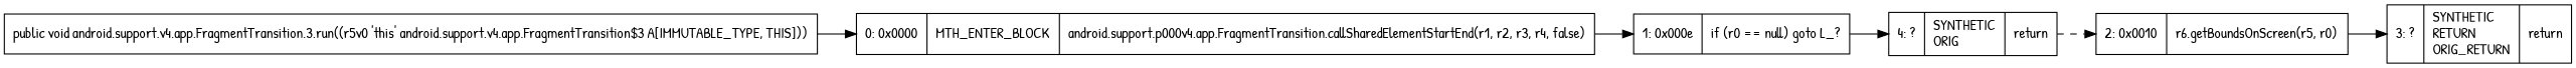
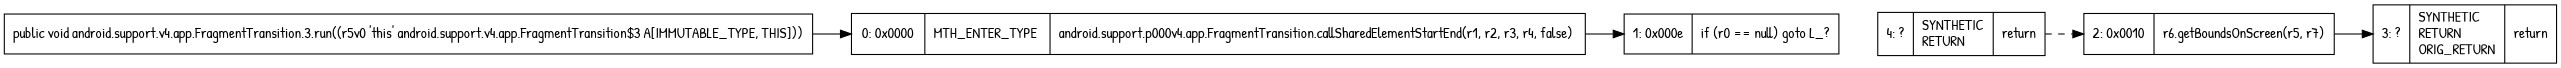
  digraph {
    fontname="Patrick Hand"
    rankdir=LR
    node [fontname="Patrick Hand" shape=record]
    edge [fontname="Patrick Hand"]
-   n1 [label="{0\:\ 0x0000|MTH_ENTER_BLOCK\l|android.support.p000v4.app.FragmentTransition.callSharedElementStartEnd(r1, r2, r3, r4, false)\l}"]
+   n1 [label="{0\:\ 0x0000|MTH_ENTER_TYPE\l|android.support.p000v4.app.FragmentTransition.callSharedElementStartEnd(r1, r2, r3, r4, false)\l}"]
    n2 [label="{1\:\ 0x000e|if (r0 == null) goto L_?\l}"]
-   n3 [label="{4\:\ ?|SYNTHETIC\lORIG\l|return\l}"]
-   n4 [label="{2\:\ 0x0010|r6.getBoundsOnScreen(r5, r0)\l}"]
+   n3 [label="{4\:\ ?|SYNTHETIC\lRETURN\l|return\l}"]
+   n4 [label="{2\:\ 0x0010|r6.getBoundsOnScreen(r5, r7)\l}"]
    n5 [label="{3\:\ ?|SYNTHETIC\lRETURN\lORIG_RETURN\l|return\l}"]
    n6 [label="{public void android.support.v4.app.FragmentTransition.3.run((r5v0 'this' android.support.v4.app.FragmentTransition$3 A[IMMUTABLE_TYPE, THIS])) }"]
    n1 -> n2
-   n2 -> n3
    n3 -> n4 [style=dashed]
    n4 -> n5
    n6 -> n1
  }
